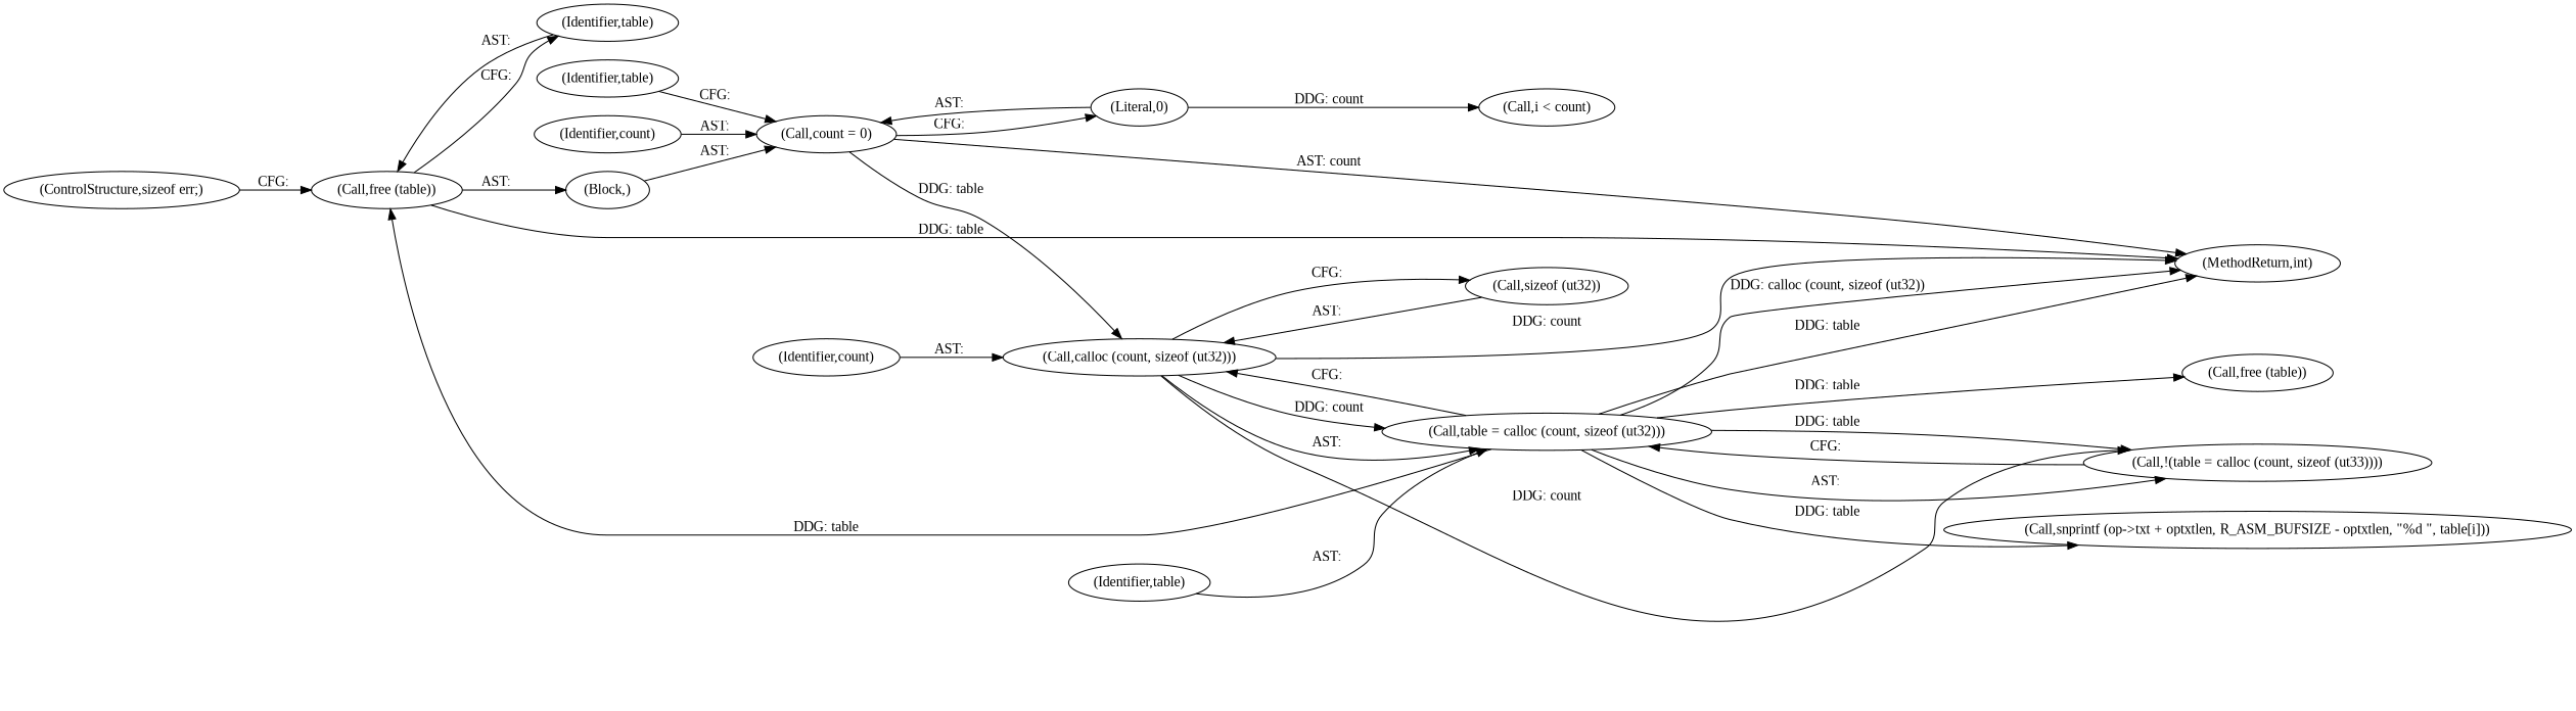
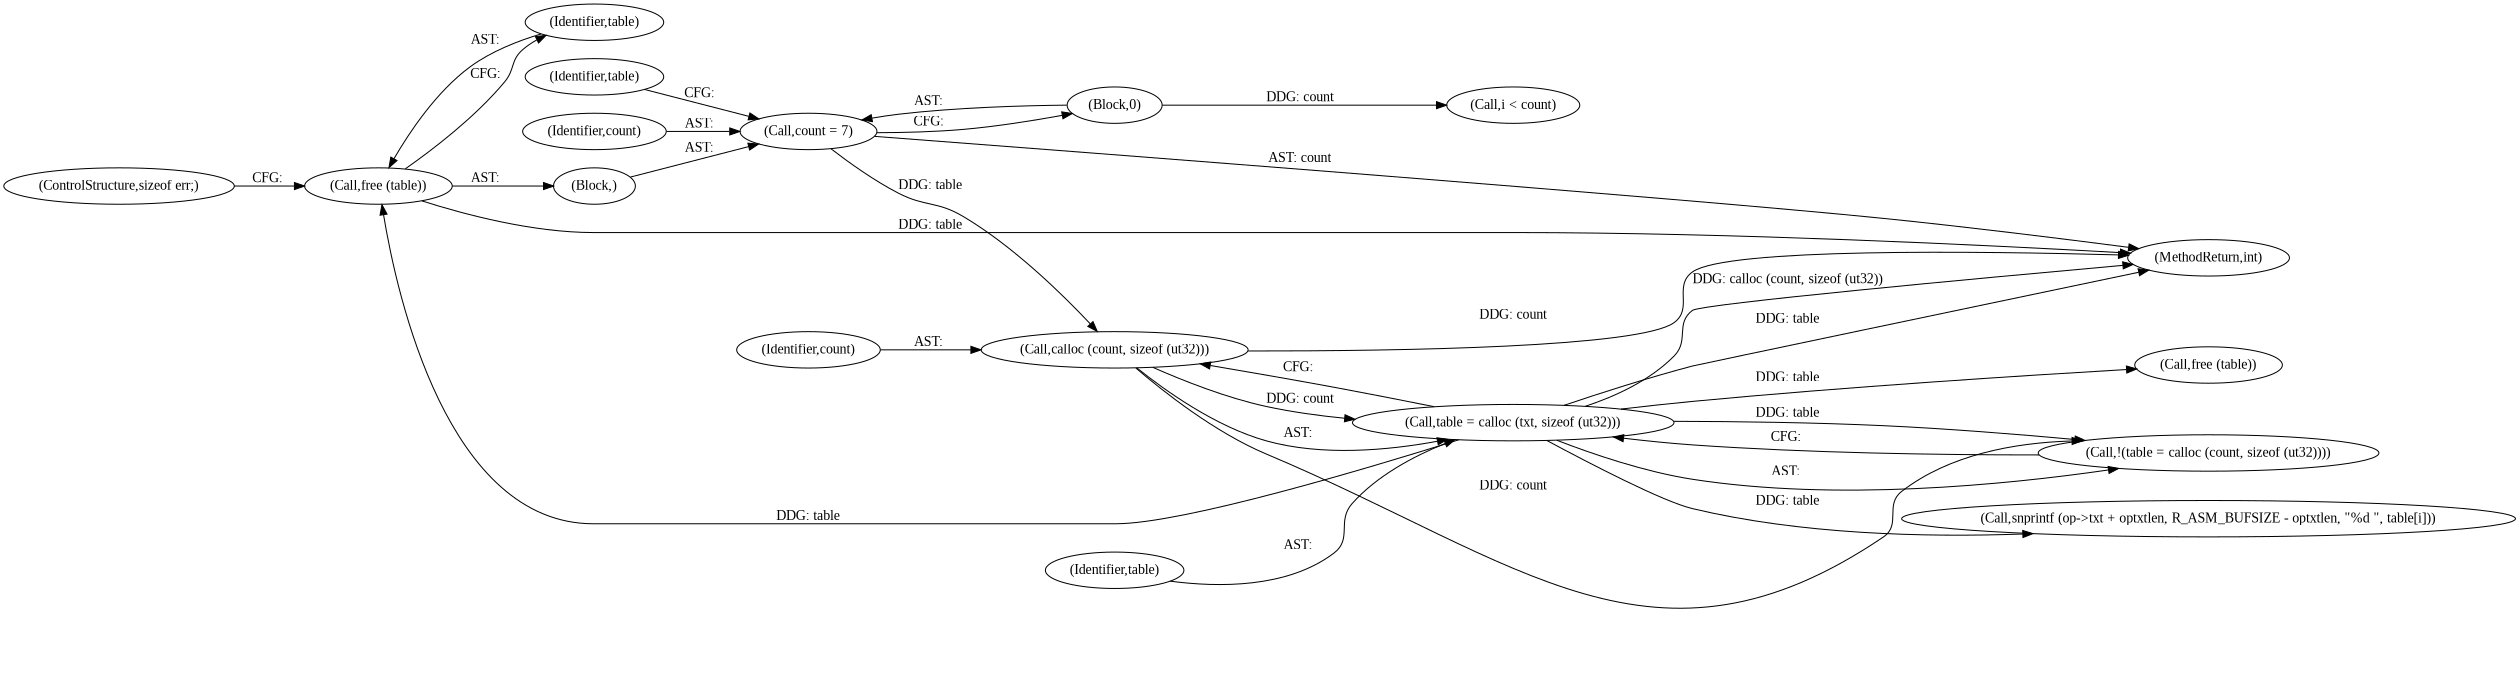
  digraph {
    fontname="Liberation Serif"
    rankdir=LR
    node [fontname="Liberation Serif"]
    edge [fontname="Liberation Serif"]
    n1 [label="(Call,free (table))"]
    n2 [label="(Identifier,table)"]
    n3 [label="(Block,)"]
    n4 [label="(MethodReturn,int)"]
-   n5 [label="(Call,count = 0)"]
-   n6 [label="(Call,table = calloc (count, sizeof (ut32)))"]
+   n5 [label="(Call,count = 7)"]
+   n6 [label="(Call,table = calloc (txt, sizeof (ut32)))"]
    n7 [label="(Call,calloc (count, sizeof (ut32)))"]
-   n8 [label="(Call,!(table = calloc (count, sizeof (ut33))))"]
+   n8 [label="(Call,!(table = calloc (count, sizeof (ut32))))"]
    n9 [label="(Call,snprintf (op->txt + optxtlen, R_ASM_BUFSIZE - optxtlen, \"%d \", table[i]))"]
    n10 [label="(Call,free (table))"]
-   n11 [label="(Call,sizeof (ut32))"]
    n12 [label="(Call,i < count)"]
-   n13 [label="(Literal,0)"]
+   n13 [label="(Block,0)"]
    n14 [label="(Identifier,table)"]
    n15 [label="(Identifier,count)"]
    n16 [label="(ControlStructure,sizeof err;)"]
    n17 [label="(Identifier,table)"]
    n18 [label="(Identifier,count)"]
    n1 -> n2 [label="CFG: "]
    n1 -> n3 [label="AST: "]
    n1 -> n4 [label="DDG: table"]
    n2 -> n1 [label="AST: "]
    n3 -> n5 [label="AST: "]
    n5 -> n4 [label="AST: count"]
    n5 -> n7 [label="DDG: table"]
    n5 -> n13 [label="CFG: "]
    n6 -> n1 [label="DDG: table"]
    n6 -> n4 [label="DDG: table"]
    n6 -> n4 [label="DDG: calloc (count, sizeof (ut32))"]
    n6 -> n7 [label="CFG: "]
    n6 -> n8 [label="AST: "]
    n6 -> n8 [label="DDG: table"]
    n6 -> n9 [label="DDG: table"]
    n6 -> n10 [label="DDG: table"]
    n7 -> n4 [label="DDG: count"]
    n7 -> n6 [label="AST: "]
    n7 -> n6 [label="DDG: count"]
    n7 -> n8 [label="DDG: count"]
-   n7 -> n11 [label="CFG: "]
    n8 -> n6 [label="CFG: "]
-   n11 -> n7 [label="AST: "]
    n13 -> n5 [label="AST: "]
    n13 -> n12 [label="DDG: count"]
    n14 -> n5 [label="CFG: "]
    n15 -> n5 [label="AST: "]
    n16 -> n1 [label="CFG: "]
    n17 -> n6 [label="AST: "]
    n18 -> n7 [label="AST: "]
  }
